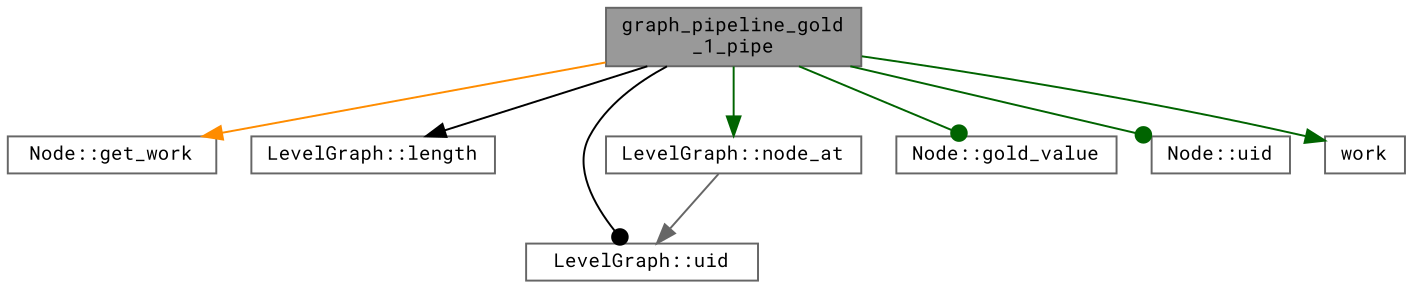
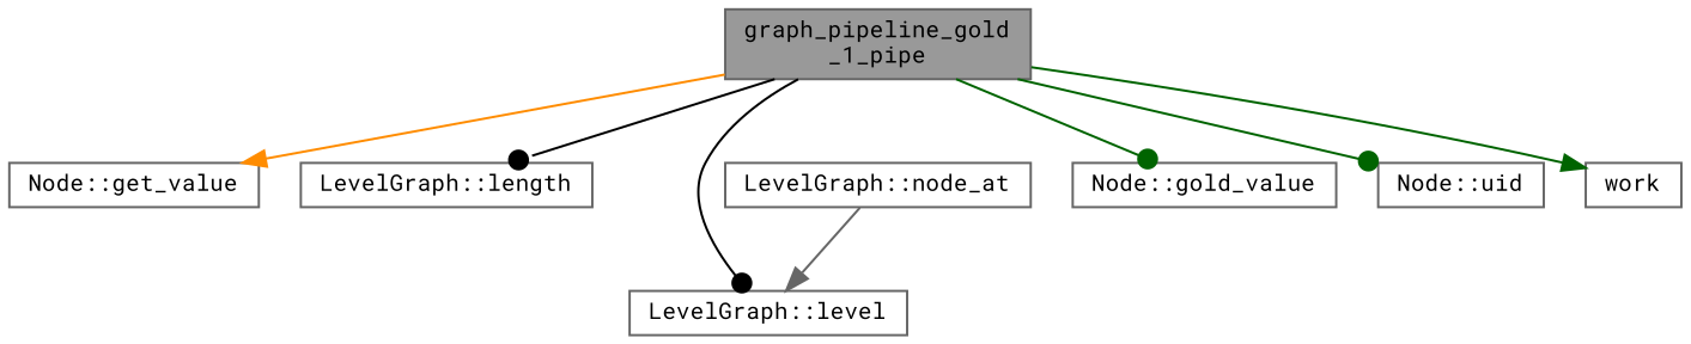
  digraph {
    fontname="Roboto Mono"
    rankdir=TB
    node [color=grey40 fillcolor=white fontname="Roboto Mono" fontsize=10 shape=box style=filled]
    edge [arrowhead=normal color=darkgreen fontname="Roboto Mono" fontsize=10 labelfontname=Helvetica labelfontsize=10 style=solid]
    n1 [color=gray40 fillcolor=grey60 fontcolor=black height=0.2 label="graph_pipeline_gold\l_1_pipe" width=0.4]
-   n2 [height=0.2 label="Node::get_work" width=0.4]
+   n2 [height=0.2 label="Node::get_value" width=0.4]
    n3 [height=0.2 label="LevelGraph::length" width=0.4]
-   n4 [height=0.2 label="LevelGraph::uid" width=0.4]
+   n4 [height=0.2 label="LevelGraph::level" width=0.4]
    n5 [height=0.2 label="LevelGraph::node_at" width=0.4]
    n6 [height=0.2 label="Node::gold_value" width=0.4]
    n7 [height=0.2 label="Node::uid" width=0.4]
    n8 [height=0.2 label=work width=0.4]
    n1 -> n2 [color=darkorange]
-   n1 -> n3 [color=black]
+   n1 -> n3 [arrowhead=dot color=black]
    n1 -> n4 [arrowhead=dot color=black]
-   n1 -> n5
    n1 -> n6 [arrowhead=dot]
    n1 -> n7 [arrowhead=dot]
    n1 -> n8
    n5 -> n4 [color=gray40]
  }
